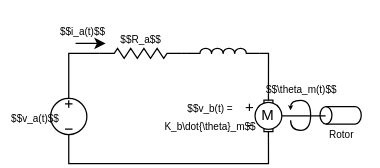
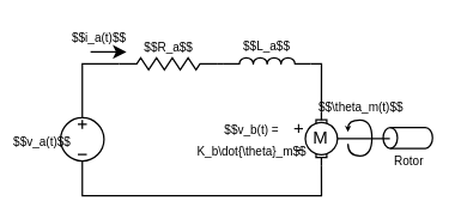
  <mxCell id="0" />
  <mxCell id="1" parent="0" />
  <mxCell id="2" value="" style="pointerEvents=1;verticalLabelPosition=bottom;shadow=0;dashed=0;align=center;html=1;verticalAlign=top;shape=mxgraph.electrical.signal_sources.source;aspect=fixed;points=[[0.5,0,0],[1,0.5,0],[0.5,1,0],[0,0.5,0]];elSignalType=dc3;" vertex="1" parent="1"><mxGeometry x="40" y="78" width="29" height="29" as="geometry" /></mxCell>
  <mxCell id="3" value="" style="pointerEvents=1;verticalLabelPosition=bottom;shadow=0;dashed=0;align=center;html=1;verticalAlign=top;shape=mxgraph.electrical.resistors.resistor_2;" vertex="1" parent="1"><mxGeometry x="79" y="38" width="66" height="8" as="geometry" /></mxCell>
  <mxCell id="4" value="" style="pointerEvents=1;verticalLabelPosition=bottom;shadow=0;dashed=0;align=center;html=1;verticalAlign=top;shape=mxgraph.electrical.inductors.inductor_3;" vertex="1" parent="1"><mxGeometry x="149" y="38" width="58" height="4" as="geometry" /></mxCell>
  <mxCell id="5" style="edgeStyle=orthogonalEdgeStyle;rounded=0;orthogonalLoop=1;jettySize=auto;html=1;exitX=0.5;exitY=0;exitDx=0;exitDy=0;exitPerimeter=0;entryX=0;entryY=0.5;entryDx=0;entryDy=0;entryPerimeter=0;endArrow=none;endFill=0;" edge="1" parent="1" source="2" target="3"><mxGeometry relative="1" as="geometry" /></mxCell>
  <mxCell id="6" value="&lt;font style=&quot;font-size: 8px;&quot;&gt;$$R_a$$&lt;/font&gt;" style="text;html=1;align=center;verticalAlign=middle;whiteSpace=wrap;rounded=0;" vertex="1" parent="1"><mxGeometry x="95.5" y="22" width="33" height="16" as="geometry" /></mxCell>
  <mxCell id="7" value="&lt;font style=&quot;font-size: 8px;&quot;&gt;$$v_a(t)$$&lt;/font&gt;" style="text;html=1;align=center;verticalAlign=middle;whiteSpace=wrap;rounded=0;" vertex="1" parent="1"><mxGeometry x="20" y="84.5" width="16" height="16" as="geometry" /></mxCell>
+ <mxCell id="8" value="&lt;font style=&quot;font-size: 8px;&quot;&gt;$$L_a$$&lt;/font&gt;" style="text;html=1;align=center;verticalAlign=middle;whiteSpace=wrap;rounded=0;" vertex="1" parent="1"><mxGeometry x="162" y="21" width="32" height="16" as="geometry" /></mxCell>
  <mxCell id="9" style="edgeStyle=orthogonalEdgeStyle;rounded=0;orthogonalLoop=1;jettySize=auto;html=1;exitX=1;exitY=0.5;exitDx=0;exitDy=0;exitPerimeter=0;entryX=0;entryY=1;entryDx=0;entryDy=0;entryPerimeter=0;endArrow=none;endFill=0;" edge="1" parent="1" source="3" target="4"><mxGeometry relative="1" as="geometry" /></mxCell>
  <mxCell id="10" value="" style="shape=cylinder3;whiteSpace=wrap;html=1;boundedLbl=1;backgroundOutline=1;size=4.777;rotation=-90;" vertex="1" parent="1"><mxGeometry x="265" y="75" width="14" height="33" as="geometry" /></mxCell>
  <mxCell id="11" value="&lt;span style=&quot;font-size: 8px;&quot;&gt;Rotor&lt;/span&gt;" style="text;html=1;align=center;verticalAlign=middle;whiteSpace=wrap;rounded=0;" vertex="1" parent="1"><mxGeometry x="264" y="99.5" width="18" height="12" as="geometry" /></mxCell>
  <mxCell id="12" value="" style="curved=1;endArrow=classic;html=1;rounded=0;endSize=1;" edge="1" parent="1"><mxGeometry width="50" height="50" relative="1" as="geometry"><mxPoint x="232" y="95.5" as="sourcePoint" /><mxPoint x="232" y="87.5" as="targetPoint" /><Array as="points"><mxPoint x="232" y="103.5" /><mxPoint x="248" y="103.5" /><mxPoint x="248" y="79.5" /><mxPoint x="232" y="79.5" /></Array></mxGeometry></mxCell>
  <mxCell id="13" value="$$\theta_m(t)$$" style="text;html=1;align=center;verticalAlign=middle;whiteSpace=wrap;rounded=0;fontSize=8;" vertex="1" parent="1"><mxGeometry x="229" y="63" width="24" height="16" as="geometry" /></mxCell>
  <mxCell id="14" value="" style="shape=mxgraph.electrical.electro-mechanical.motor_2;html=1;shadow=0;dashed=0;align=center;fontSize=30;strokeWidth=1;rotation=90;" vertex="1" parent="1"><mxGeometry x="196.25" y="81.25" width="36" height="21.5" as="geometry" /></mxCell>
  <mxCell id="15" style="edgeStyle=orthogonalEdgeStyle;rounded=0;orthogonalLoop=1;jettySize=auto;html=1;exitX=1;exitY=0.5;exitDx=0;exitDy=0;exitPerimeter=0;entryX=0.5;entryY=1;entryDx=0;entryDy=0;entryPerimeter=0;endArrow=none;endFill=0;" edge="1" parent="1" source="14" target="2"><mxGeometry relative="1" as="geometry" /></mxCell>
  <mxCell id="16" value="" style="endArrow=none;html=1;rounded=0;exitX=0.499;exitY=-0.004;exitDx=0;exitDy=0;exitPerimeter=0;entryX=0.464;entryY=0.136;entryDx=0;entryDy=0;entryPerimeter=0;" edge="1" parent="1" source="14" target="10"><mxGeometry width="50" height="50" relative="1" as="geometry"><mxPoint x="225" y="92" as="sourcePoint" /><mxPoint x="252" y="95" as="targetPoint" /></mxGeometry></mxCell>
  <mxCell id="17" value="M" style="text;html=1;align=center;verticalAlign=middle;whiteSpace=wrap;rounded=0;" vertex="1" parent="1"><mxGeometry x="201.25" y="86" width="26" height="11" as="geometry" /></mxCell>
  <mxCell id="18" style="edgeStyle=orthogonalEdgeStyle;rounded=0;orthogonalLoop=1;jettySize=auto;html=1;exitX=1;exitY=1;exitDx=0;exitDy=0;exitPerimeter=0;entryX=0;entryY=0.5;entryDx=0;entryDy=0;entryPerimeter=0;endArrow=none;endFill=0;" edge="1" parent="1" source="4" target="14"><mxGeometry relative="1" as="geometry" /></mxCell>
  <mxCell id="19" value="" style="endArrow=classic;html=1;rounded=0;" edge="1" parent="1"><mxGeometry width="50" height="50" relative="1" as="geometry"><mxPoint x="60" y="34" as="sourcePoint" /><mxPoint x="84" y="34" as="targetPoint" /></mxGeometry></mxCell>
  <mxCell id="20" value="&lt;font style=&quot;font-size: 8px;&quot;&gt;$$i_a(t)$$&lt;/font&gt;" style="text;html=1;align=center;verticalAlign=middle;whiteSpace=wrap;rounded=0;" vertex="1" parent="1"><mxGeometry x="60" y="20" width="12" height="8" as="geometry" /></mxCell>
  <mxCell id="21" value="+&lt;div&gt;-&lt;/div&gt;" style="text;html=1;align=center;verticalAlign=middle;whiteSpace=wrap;rounded=0;" vertex="1" parent="1"><mxGeometry x="196.25" y="83" width="7" height="18" as="geometry" /></mxCell>
  <mxCell id="22" value="&lt;font style=&quot;font-size: 8px;&quot;&gt;$$v_b(t) = K_b\dot{\theta}_m$$&lt;/font&gt;" style="text;html=1;align=center;verticalAlign=middle;whiteSpace=wrap;rounded=0;" vertex="1" parent="1"><mxGeometry x="144" y="81.5" width="48" height="21" as="geometry" /></mxCell>
